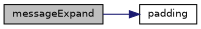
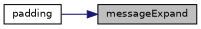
  digraph {
    rankdir=LR
    node [color=black fontname=Helvetica fontsize=10 shape=record style=filled]
    n1 [fillcolor=grey75 fontcolor=black height=0.2 label=messageExpand width=0.4]
    n2 [fillcolor=white height=0.2 label=padding width=0.4]
-   n1 -> n2 [color=midnightblue fontname=Helvetica fontsize=10 labelfontname=Helvetica labelfontsize=10 style=solid]
+   n2 -> n1 [color=midnightblue fontname=Helvetica fontsize=10 labelfontname=Helvetica labelfontsize=10 style=solid]
  }
